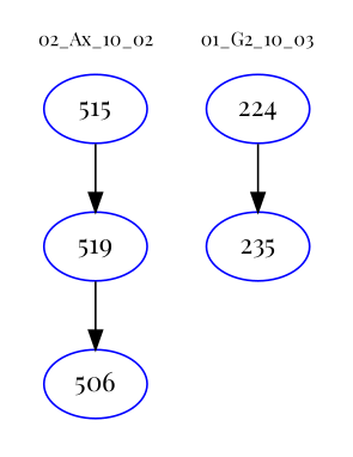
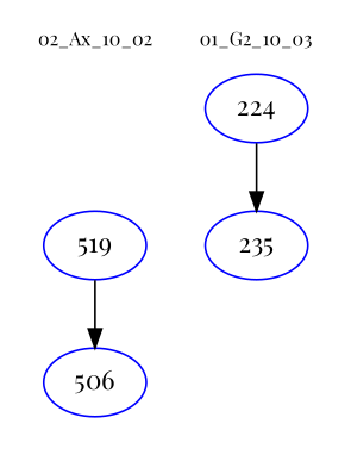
  digraph {
    fontname="Playfair Display"
    node [color=blue fontname="Playfair Display"]
    edge [color=black fontname="Playfair Display"]
-   n1 [label=515]
    n2 [label=506]
    n3 [label=519]
    n4 [label=224]
    n5 [label=235]
    subgraph cluster_1 {
      color=white
      fontsize=10
      label="02_Ax_10_02"
-     n1
      n2
      n3
    }
    subgraph cluster_2 {
      color=white
      fontsize=10
      label="01_G2_10_03"
      n4
      n5
    }
-   n1 -> n3
    n3 -> n2
    n4 -> n5
  }
